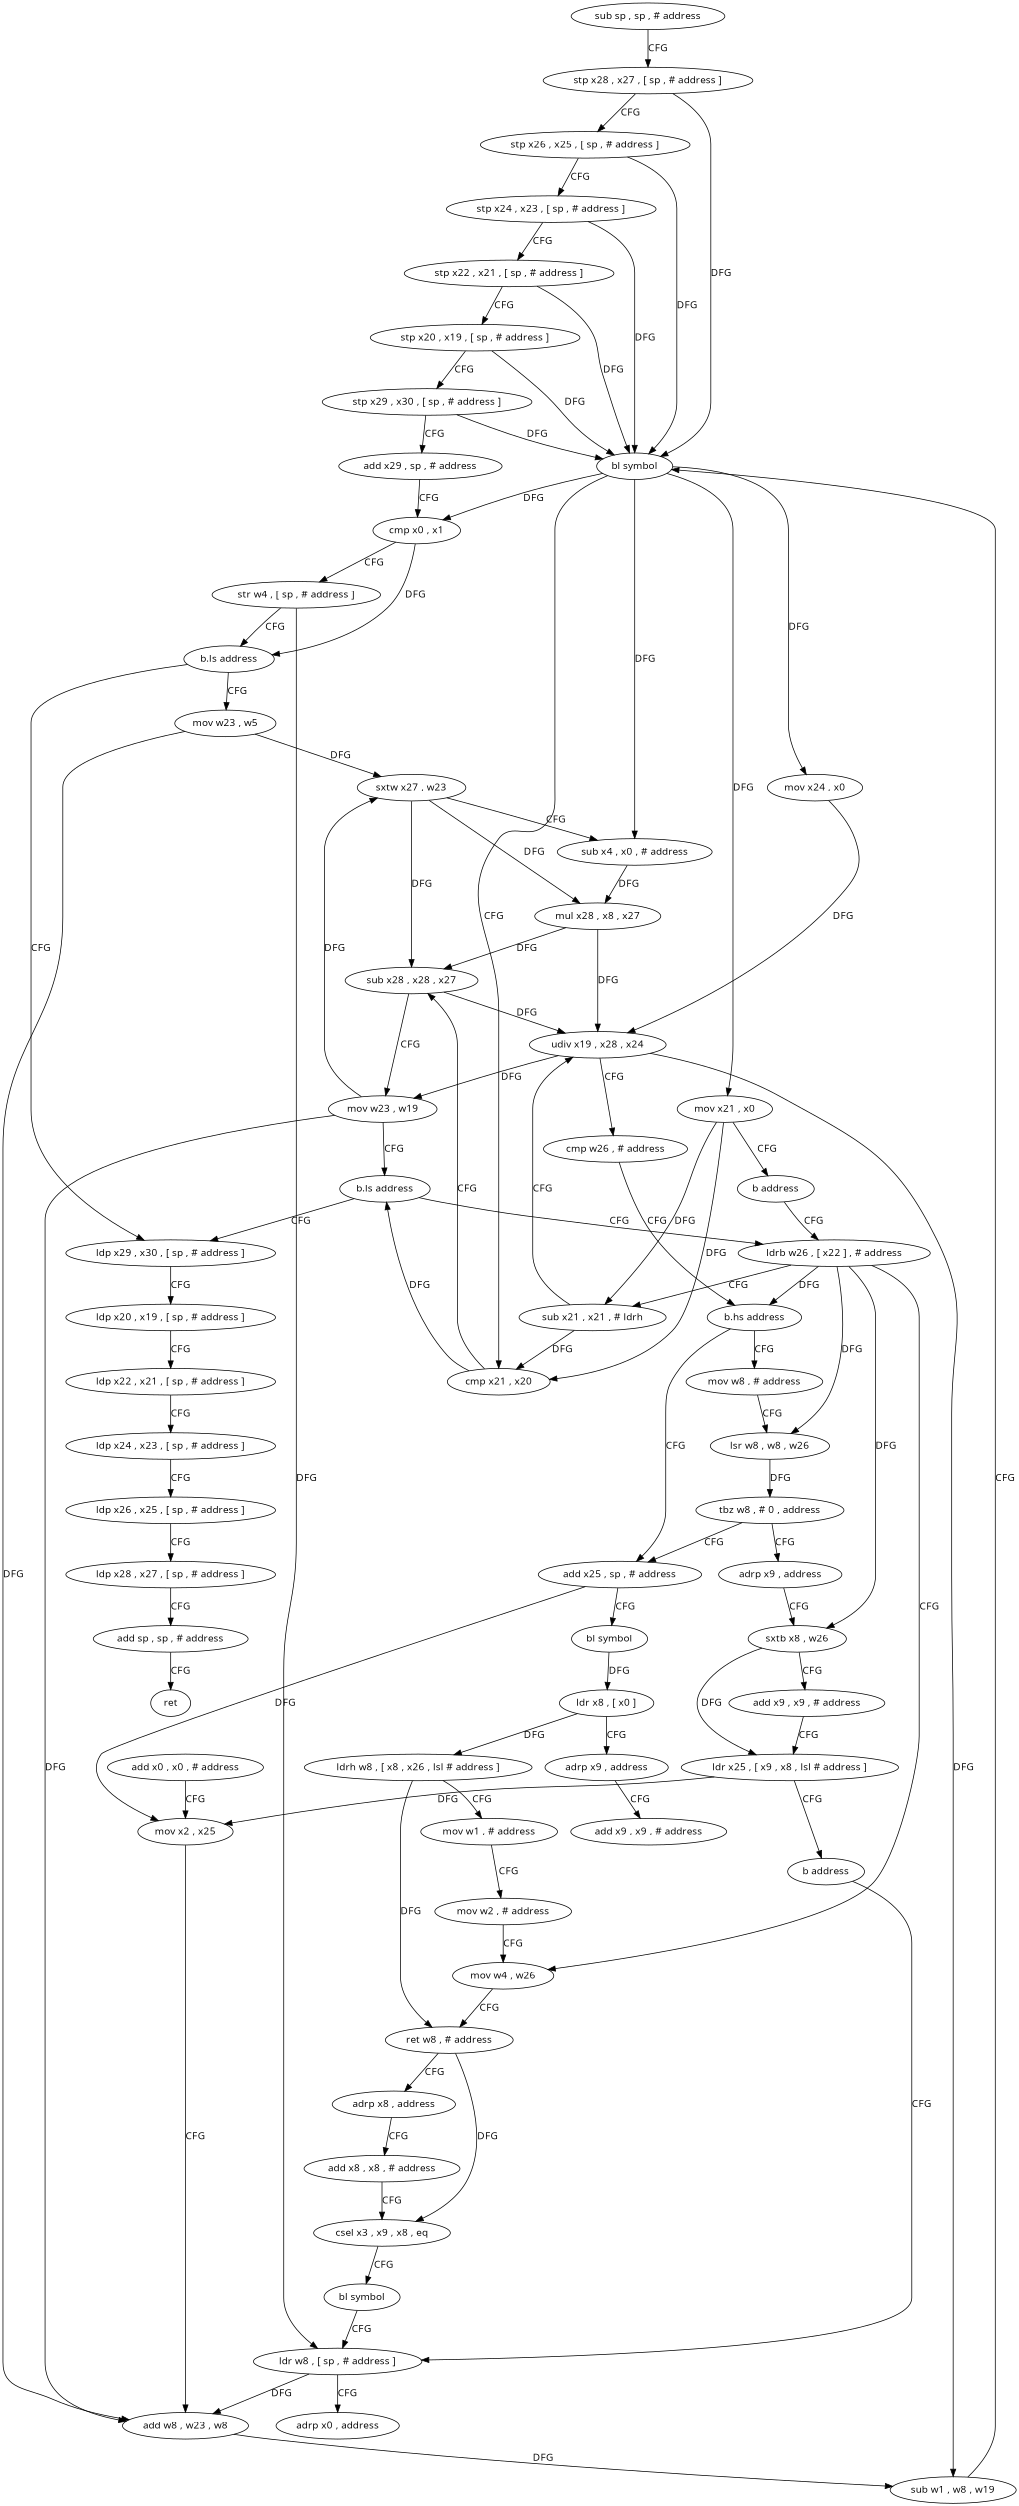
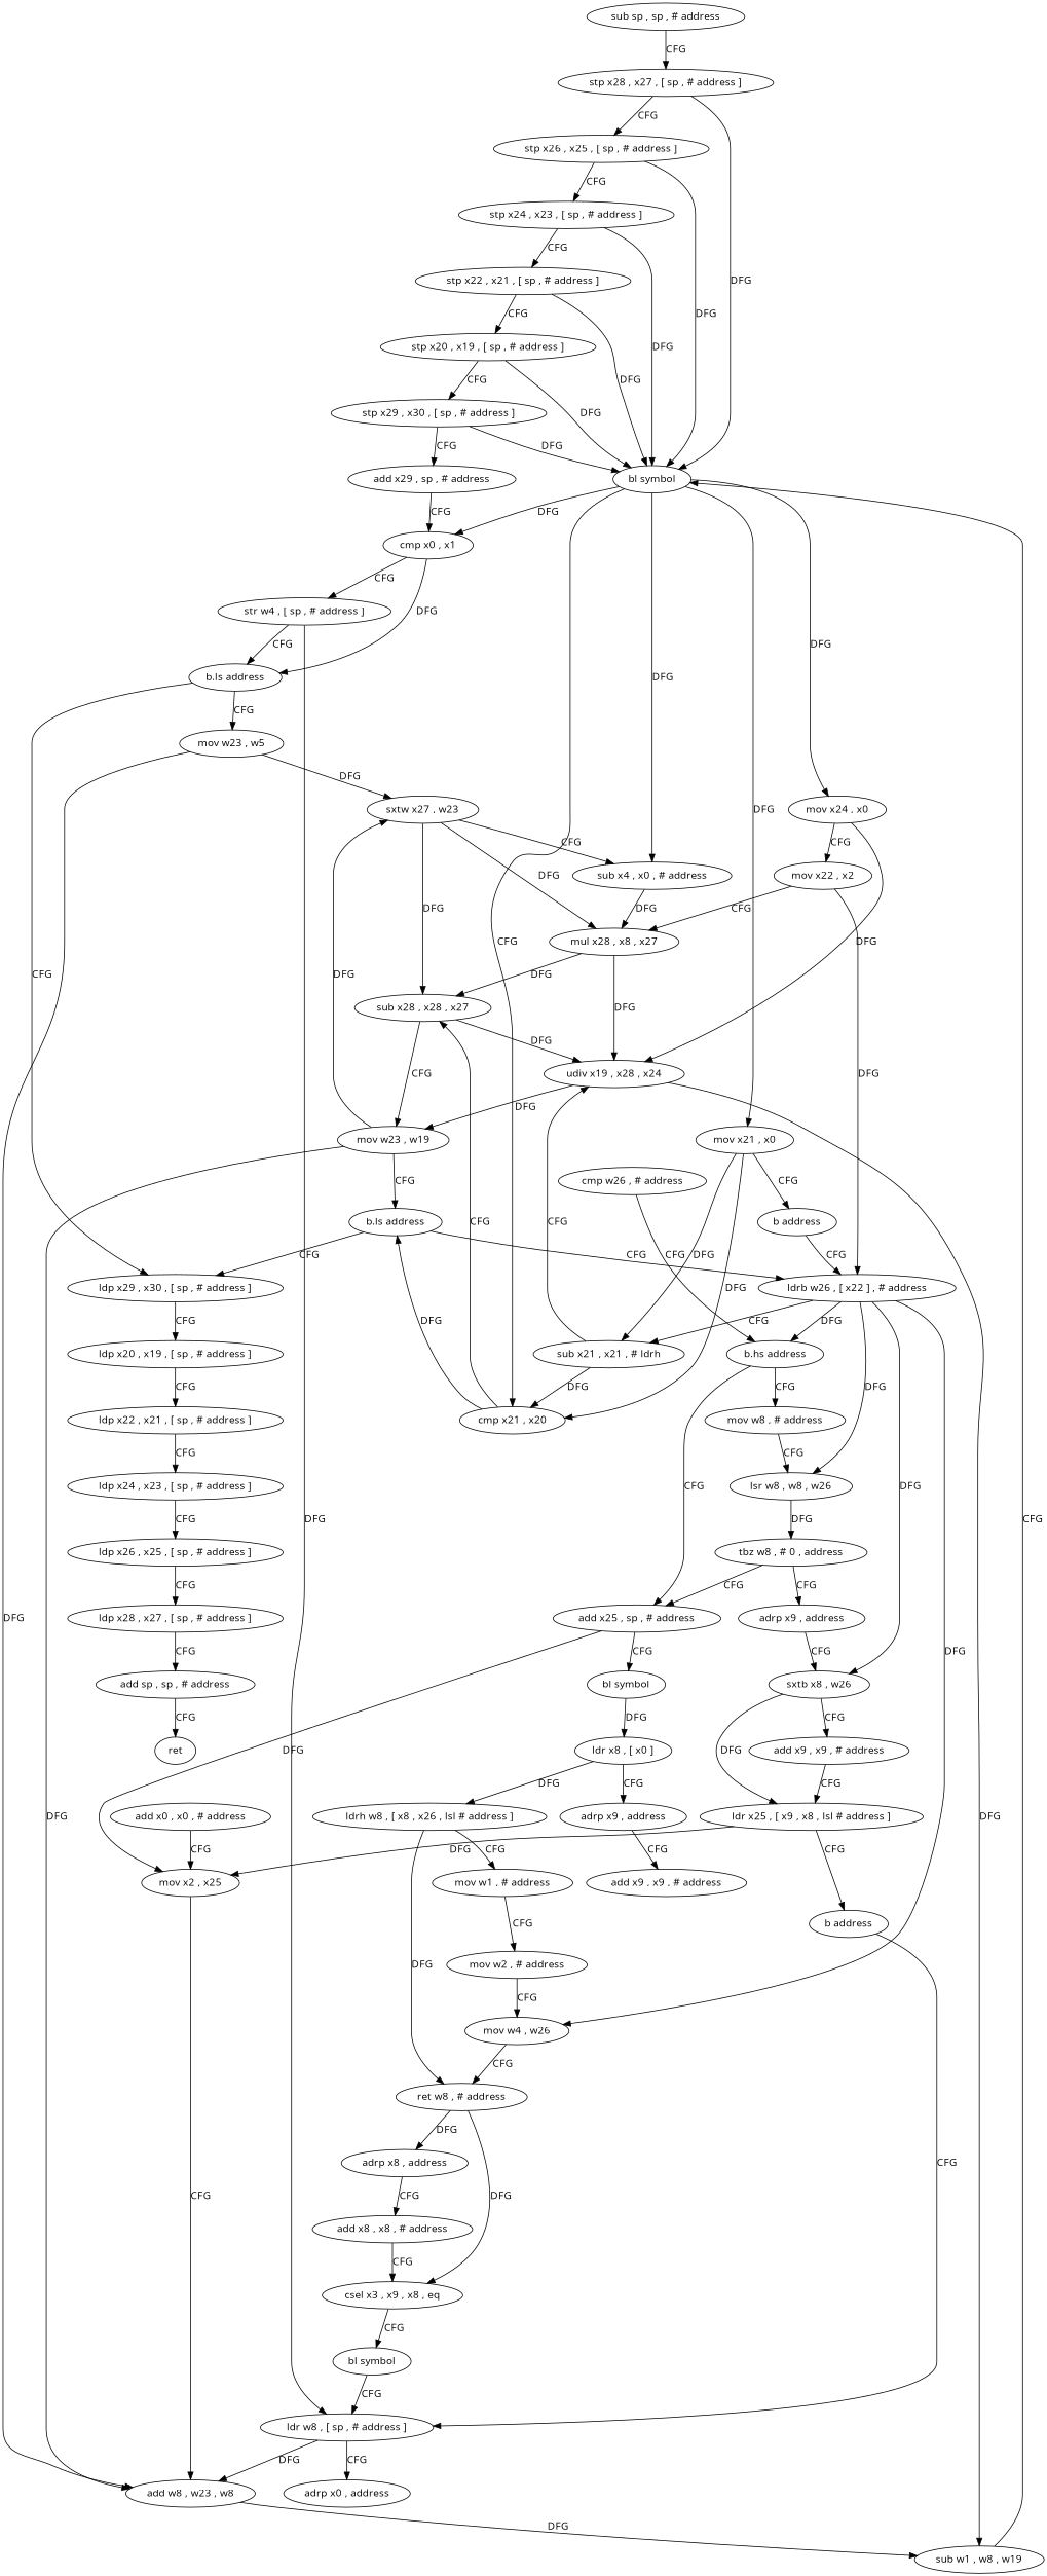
  digraph {
    fontname="Open Sans"
    node [fontname="Open Sans"]
    edge [fontname="Open Sans"]
    n1 [label="sub sp , sp , # address"]
    n2 [label="stp x28 , x27 , [ sp , # address ]"]
    n3 [label="stp x26 , x25 , [ sp , # address ]"]
    n4 [label="bl symbol"]
    n5 [label="stp x24 , x23 , [ sp , # address ]"]
    n6 [label="cmp x0 , x1"]
    n7 [label="sub x4 , x0 , # address"]
    n8 [label="mov x24 , x0"]
    n9 [label="cmp x21 , x20"]
    n10 [label="mov x21 , x0"]
    n11 [label="stp x22 , x21 , [ sp , # address ]"]
    n12 [label="stp x20 , x19 , [ sp , # address ]"]
    n13 [label="stp x29 , x30 , [ sp , # address ]"]
    n14 [label="add x29 , sp , # address"]
    n15 [label="str w4 , [ sp , # address ]"]
    n16 [label="b.ls address"]
    n17 [label="ldr w8 , [ sp , # address ]"]
    n18 [label="ldp x29 , x30 , [ sp , # address ]"]
    n19 [label="mov w23 , w5"]
    n20 [label="add w8 , w23 , w8"]
    n21 [label="adrp x0 , address"]
    n22 [label="ldp x20 , x19 , [ sp , # address ]"]
    n23 [label="sxtw x27 , w23"]
    n24 [label="ldp x22 , x21 , [ sp , # address ]"]
    n25 [label="mul x28 , x8 , x27"]
    n26 [label="sub x28 , x28 , x27"]
    n27 [label="sub w1 , w8 , w19"]
    n28 [label="ldp x24 , x23 , [ sp , # address ]"]
    n29 [label="ldp x26 , x25 , [ sp , # address ]"]
    n30 [label="ldp x28 , x27 , [ sp , # address ]"]
    n31 [label="add sp , sp , # address"]
    n32 [label=ret]
    n33 [label="udiv x19 , x28 , x24"]
    n34 [label="mov w23 , w19"]
+   n35 [label="mov x22 , x2"]
    n36 [label="b.ls address"]
    n37 [label="ldrb w26 , [ x22 ] , # address"]
    n38 [label="cmp w26 , # address"]
    n39 [label="sub x21 , x21 , # ldrh"]
    n40 [label="b.hs address"]
    n41 [label="mov w4 , w26"]
    n42 [label="lsr w8 , w8 , w26"]
    n43 [label="sxtb x8 , w26"]
    n44 [label="b address"]
    n45 [label="add x25 , sp , # address"]
    n46 [label="mov w8 , # address"]
    n47 [label="ldrh w8 , [ x8 , x26 , lsl # address ]"]
    n48 [label="mov w1 , # address"]
    n49 [label="ret w8 , # address"]
    n50 [label="tbz w8 , # 0 , address"]
    n51 [label="add x9 , x9 , # address"]
    n52 [label="ldr x25 , [ x9 , x8 , lsl # address ]"]
    n53 [label="bl symbol"]
    n54 [label="mov x2 , x25"]
    n55 [label="ldr x8 , [ x0 ]"]
    n56 [label="adrp x9 , address"]
    n57 [label="add x9 , x9 , # address"]
    n58 [label="mov w2 , # address"]
    n59 [label="adrp x8 , address"]
    n60 [label="csel x3 , x9 , x8 , eq"]
    n61 [label="add x8 , x8 , # address"]
    n62 [label="bl symbol"]
    n63 [label="adrp x9 , address"]
    n64 [label="b address"]
    n65 [label="add x0 , x0 , # address"]
    n1 -> n2 [label=CFG]
    n2 -> n3 [label=CFG]
    n2 -> n4 [label=DFG]
    n3 -> n4 [label=DFG]
    n3 -> n5 [label=CFG]
    n4 -> n6 [label=DFG]
    n4 -> n7 [label=DFG]
    n4 -> n8 [label=DFG]
    n4 -> n9 [label=CFG]
    n4 -> n10 [label=DFG]
    n5 -> n4 [label=DFG]
    n5 -> n11 [label=CFG]
    n6 -> n15 [label=CFG]
    n6 -> n16 [label=DFG]
    n7 -> n25 [label=DFG]
    n8 -> n33 [label=DFG]
+   n8 -> n35 [label=CFG]
    n9 -> n26 [label=CFG]
    n9 -> n36 [label=DFG]
    n10 -> n9 [label=DFG]
    n10 -> n39 [label=DFG]
    n10 -> n44 [label=CFG]
    n11 -> n4 [label=DFG]
    n11 -> n12 [label=CFG]
    n12 -> n4 [label=DFG]
    n12 -> n13 [label=CFG]
    n13 -> n4 [label=DFG]
    n13 -> n14 [label=CFG]
    n14 -> n6 [label=CFG]
    n15 -> n16 [label=CFG]
    n15 -> n17 [label=DFG]
    n16 -> n18 [label=CFG]
    n16 -> n19 [label=CFG]
    n17 -> n20 [label=DFG]
    n17 -> n21 [label=CFG]
    n18 -> n22 [label=CFG]
    n19 -> n20 [label=DFG]
    n19 -> n23 [label=DFG]
    n20 -> n27 [label=DFG]
    n22 -> n24 [label=CFG]
    n23 -> n7 [label=CFG]
    n23 -> n25 [label=DFG]
    n23 -> n26 [label=DFG]
    n24 -> n28 [label=CFG]
    n25 -> n26 [label=DFG]
    n25 -> n33 [label=DFG]
    n26 -> n33 [label=DFG]
    n26 -> n34 [label=CFG]
    n27 -> n4 [label=CFG]
    n28 -> n29 [label=CFG]
    n29 -> n30 [label=CFG]
    n30 -> n31 [label=CFG]
    n31 -> n32 [label=CFG]
    n33 -> n27 [label=DFG]
    n33 -> n34 [label=DFG]
-   n33 -> n38 [label=CFG]
    n34 -> n20 [label=DFG]
    n34 -> n23 [label=DFG]
    n34 -> n36 [label=CFG]
+   n35 -> n25 [label=CFG]
+   n35 -> n37 [label=DFG]
    n36 -> n18 [label=CFG]
    n36 -> n37 [label=CFG]
    n37 -> n39 [label=CFG]
    n37 -> n40 [label=DFG]
-   n37 -> n41 [label=CFG]
+   n37 -> n41 [label=DFG]
    n37 -> n42 [label=DFG]
    n37 -> n43 [label=DFG]
    n38 -> n40 [label=CFG]
    n39 -> n9 [label=DFG]
    n39 -> n33 [label=CFG]
    n40 -> n45 [label=CFG]
    n40 -> n46 [label=CFG]
    n41 -> n49 [label=CFG]
    n42 -> n50 [label=DFG]
    n43 -> n51 [label=CFG]
    n43 -> n52 [label=DFG]
    n44 -> n37 [label=CFG]
    n45 -> n53 [label=CFG]
    n45 -> n54 [label=DFG]
    n46 -> n42 [label=CFG]
    n47 -> n48 [label=CFG]
    n47 -> n49 [label=DFG]
    n48 -> n58 [label=CFG]
-   n49 -> n59 [label=CFG]
+   n49 -> n59 [label=DFG]
    n49 -> n60 [label=DFG]
    n50 -> n45 [label=CFG]
    n50 -> n63 [label=CFG]
    n51 -> n52 [label=CFG]
    n52 -> n54 [label=DFG]
    n52 -> n64 [label=CFG]
    n53 -> n55 [label=DFG]
    n54 -> n20 [label=CFG]
    n55 -> n47 [label=DFG]
    n55 -> n56 [label=CFG]
    n56 -> n57 [label=CFG]
    n58 -> n41 [label=CFG]
    n59 -> n61 [label=CFG]
    n60 -> n62 [label=CFG]
    n61 -> n60 [label=CFG]
    n62 -> n17 [label=CFG]
    n63 -> n43 [label=CFG]
    n64 -> n17 [label=CFG]
    n65 -> n54 [label=CFG]
  }
